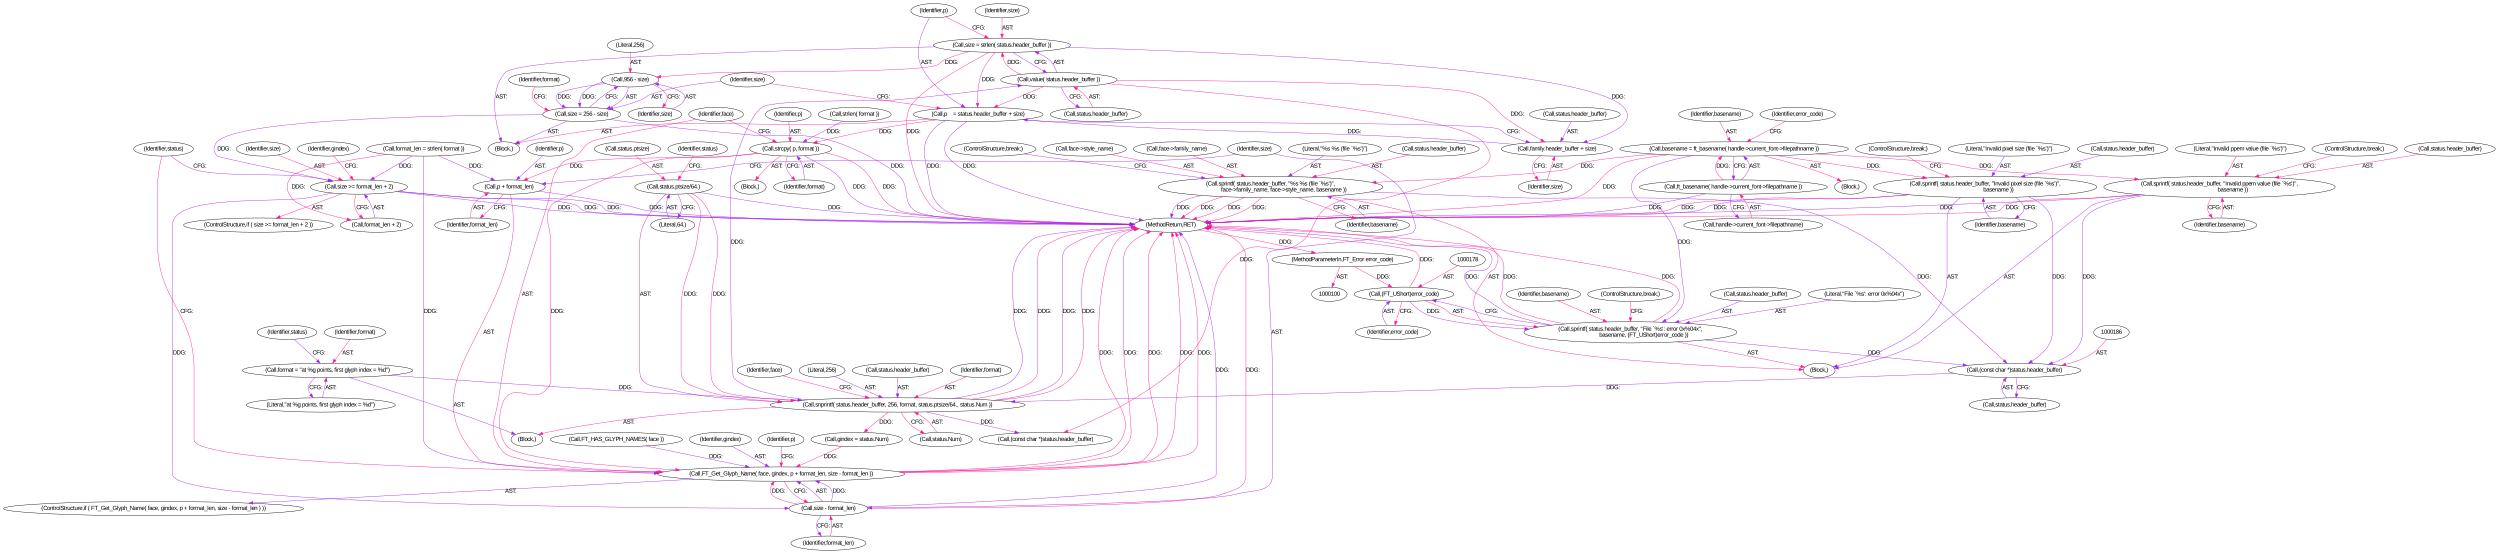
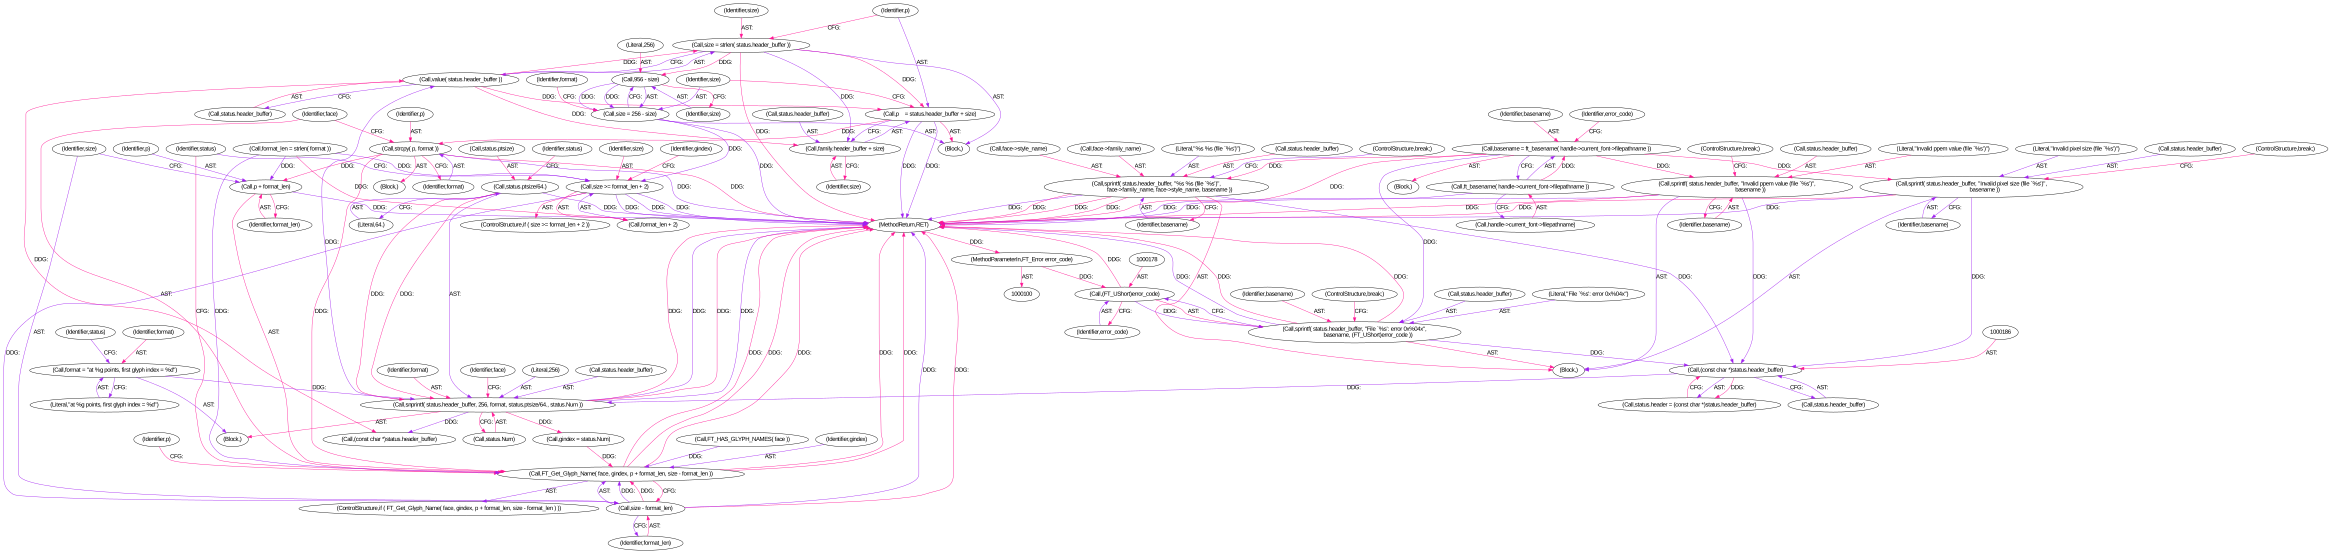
  digraph {
    fontname="Liberation Sans"
    node [fontname="Liberation Sans"]
    edge [color=deeppink fontname="Liberation Sans"]
    n1 [label="(Call,size = strlen( status.header_buffer ))"]
    n2 [label="(Call,value( status.header_buffer ))"]
    n3 [label="(Call,p    = status.header_buffer + size)"]
    n4 [label="(Call,family.header_buffer + size)"]
    n5 [label="(Call,956 - size)"]
    n6 [label="(Block,)"]
    n7 [label="(MethodReturn,RET)"]
    n8 [label="(Call,(const char *)status.header_buffer)"]
    n9 [label="(Call,status.header_buffer)"]
    n10 [label="(Call,strcpy( p, format ))"]
    n11 [label="(Identifier,size)"]
    n12 [label="(Call,size = 256 - size)"]
    n13 [label="(Identifier,size)"]
    n14 [label="(MethodParameterIn,FT_Error error_code)"]
    n15 [label="(Call,snprintf( status.header_buffer, 256, format, status.ptsize/64., status.Num ))"]
    n16 [label="(Block,)"]
    n17 [label="(Call,status.Num)"]
    n18 [label="(Call,gindex = status.Num)"]
    n19 [label="(Call,FT_Get_Glyph_Name( face, gindex, p + format_len, size - format_len ))"]
    n20 [label="(Call,(const char *)status.header_buffer)"]
+   n21 [label="(Call,status.header = (const char *)status.header_buffer)"]
    n22 [label="(Call,status.header_buffer)"]
    n23 [label="(Call,sprintf( status.header_buffer, \"Invalid ppem value (file `%s')\",\n                  basename ))"]
    n24 [label="(Block,)"]
    n25 [label="(Identifier,basename)"]
    n26 [label="(Call,basename = ft_basename( handle->current_font->filepathname ))"]
    n27 [label="(Call,ft_basename( handle->current_font->filepathname ))"]
    n28 [label="(Call,sprintf( status.header_buffer, \"Invalid pixel size (file `%s')\",\n                  basename ))"]
    n29 [label="(Call,sprintf( status.header_buffer, \"File `%s': error 0x%04x\",\n                  basename, (FT_UShort)error_code ))"]
    n30 [label="(Call,sprintf( status.header_buffer, \"%s %s (file `%s')\",\n                  face->family_name, face->style_name, basename ))"]
    n31 [label="(Block,)"]
    n32 [label="(Call,handle->current_font->filepathname)"]
    n33 [label="(Identifier,basename)"]
    n34 [label="(Call,(FT_UShort)error_code)"]
    n35 [label="(Identifier,basename)"]
    n36 [label="(Identifier,error_code)"]
    1000100
    n38 [label="(Call,format = \"at %g points, first glyph index = %d\")"]
    n39 [label="(Literal,\"at %g points, first glyph index = %d\")"]
    n40 [label="(Call,status.ptsize/64.)"]
    n41 [label="(Literal,64.)"]
    n42 [label="(Call,p + format_len)"]
    n43 [label="(Block,)"]
    n44 [label="(Identifier,format)"]
    n45 [label="(Call,size - format_len)"]
    n46 [label="(ControlStructure,if ( FT_Get_Glyph_Name( face, gindex, p + format_len, size - format_len ) ))"]
    n47 [label="(Identifier,format_len)"]
    n48 [label="(Identifier,format_len)"]
    n49 [label="(Call,size >= format_len + 2)"]
    n50 [label="(ControlStructure,if ( size >= format_len + 2 ))"]
    n51 [label="(Call,format_len + 2)"]
    n52 [label="(Call,status.header_buffer)"]
    n53 [label="(Identifier,size)"]
    n54 [label="(Call,status.header_buffer)"]
    n55 [label="(Identifier,gindex)"]
    n56 [label="(ControlStructure,break;)"]
    n57 [label="(Call,FT_HAS_GLYPH_NAMES( face ))"]
    n58 [label="(Call,status.ptsize)"]
    n59 [label="(Identifier,face)"]
    n60 [label="(Call,status.header_buffer)"]
-   n61 [label="(Call,strlen( format ))"]
    n62 [label="(Identifier,face)"]
    n63 [label="(Literal,256)"]
    n64 [label="(Call,status.header_buffer)"]
    n65 [label="(Identifier,format)"]
    n66 [label="(Literal,256)"]
    n67 [label="(ControlStructure,break;)"]
    n68 [label="(Call,face->style_name)"]
    n69 [label="(ControlStructure,break;)"]
    n70 [label="(Identifier,gindex)"]
    n71 [label="(Call,status.header_buffer)"]
    n72 [label="(Literal,\"Invalid pixel size (file `%s')\")"]
    n73 [label="(Literal,\"Invalid ppem value (file `%s')\")"]
    n74 [label="(Identifier,p)"]
    n75 [label="(Identifier,error_code)"]
    n76 [label="(Identifier,status)"]
    n77 [label="(Call,face->family_name)"]
    n78 [label="(Identifier,format)"]
    n79 [label="(Call,status.header_buffer)"]
    n80 [label="(Literal,\"File `%s': error 0x%04x\")"]
    n81 [label="(Identifier,p)"]
    n82 [label="(Identifier,status)"]
    n83 [label="(Identifier,format)"]
    n84 [label="(Literal,\"%s %s (file `%s')\")"]
    n85 [label="(Identifier,p)"]
    n86 [label="(Identifier,basename)"]
    n87 [label="(Identifier,status)"]
    n88 [label="(Identifier,size)"]
    n89 [label="(Identifier,basename)"]
    n90 [label="(Identifier,p)"]
    n91 [label="(Identifier,size)"]
    n92 [label="(Identifier,size)"]
    n93 [label="(ControlStructure,break;)"]
    n94 [label="(Call,format_len = strlen( format ))"]
    1000186
    1000178
    n1 -> n2 [color=purple label="CFG: "]
    n1 -> n3 [label="DDG: "]
    n1 -> n4 [color=purple label="DDG: "]
    n1 -> n5 [label="DDG: "]
    n1 -> n6 [color=purple label="AST: "]
    n1 -> n7 [label="DDG: "]
    n2 -> n1 [color=purple label="AST: "]
    n2 -> n1 [label="DDG: "]
    n2 -> n3 [label="DDG: "]
    n2 -> n4 [label="DDG: "]
    n2 -> n8 [label="DDG: "]
    n2 -> n9 [color=purple label="CFG: "]
    n3 -> n4 [color=purple label="CFG: "]
    n3 -> n6 [label="AST: "]
    n3 -> n7 [color=purple label="DDG: "]
    n3 -> n7 [color=purple label="DDG: "]
    n3 -> n10 [label="DDG: "]
-   n4 -> n3 [color=purple label="DDG: "]
+   n4 -> n3 [color=purple label="AST: "]
    n4 -> n11 [label="CFG: "]
    n5 -> n12 [color=purple label="AST: "]
    n5 -> n12 [color=purple label="DDG: "]
    n5 -> n12 [color=purple label="DDG: "]
    n5 -> n13 [label="CFG: "]
    n7 -> n14 [label="DDG: "]
    n9 -> n2 [label="AST: "]
    n10 -> n7 [label="DDG: "]
    n10 -> n7 [color=purple label="DDG: "]
    n10 -> n19 [label="DDG: "]
    n10 -> n42 [label="DDG: "]
    n10 -> n43 [label="AST: "]
    n10 -> n44 [label="CFG: "]
    n11 -> n4 [label="AST: "]
    n12 -> n5 [color=purple label="CFG: "]
    n12 -> n6 [color=purple label="AST: "]
    n12 -> n7 [color=purple label="DDG: "]
    n12 -> n49 [color=purple label="DDG: "]
    n13 -> n5 [color=purple label="AST: "]
    n14 -> n34 [label="DDG: "]
    n14 -> 1000100 [label="AST: "]
    n15 -> n2 [color=purple label="DDG: "]
    n15 -> n7 [color=purple label="DDG: "]
    n15 -> n7 [label="DDG: "]
    n15 -> n7 [color=purple label="DDG: "]
    n15 -> n7 [label="DDG: "]
    n15 -> n8 [color=purple label="DDG: "]
    n15 -> n16 [label="AST: "]
    n15 -> n17 [label="CFG: "]
    n15 -> n18 [label="DDG: "]
    n17 -> n15 [label="AST: "]
    n18 -> n19 [label="DDG: "]
    n19 -> n7 [label="DDG: "]
    n19 -> n7 [label="DDG: "]
    n19 -> n7 [label="DDG: "]
    n19 -> n7 [label="DDG: "]
    n19 -> n7 [label="DDG: "]
    n19 -> n45 [label="CFG: "]
    n19 -> n46 [color=purple label="AST: "]
    n20 -> n15 [color=purple label="DDG: "]
+   n20 -> n21 [color=purple label="AST: "]
+   n20 -> n21 [label="DDG: "]
    n20 -> n22 [color=purple label="CFG: "]
+   n21 -> n20 [label="CFG: "]
    n22 -> n20 [color=purple label="AST: "]
    n23 -> n7 [color=purple label="DDG: "]
    n23 -> n7 [label="DDG: "]
    n23 -> n20 [color=purple label="DDG: "]
    n23 -> n24 [color=purple label="AST: "]
    n23 -> n25 [label="CFG: "]
    n25 -> n23 [label="AST: "]
    n26 -> n7 [label="DDG: "]
    n26 -> n23 [label="DDG: "]
    n26 -> n27 [color=purple label="CFG: "]
    n26 -> n28 [label="DDG: "]
    n26 -> n29 [color=purple label="DDG: "]
    n26 -> n30 [label="DDG: "]
    n26 -> n31 [label="AST: "]
    n27 -> n7 [color=purple label="DDG: "]
    n27 -> n26 [color=purple label="AST: "]
    n27 -> n26 [label="DDG: "]
    n27 -> n32 [color=purple label="CFG: "]
    n28 -> n7 [label="DDG: "]
    n28 -> n7 [color=purple label="DDG: "]
    n28 -> n20 [color=purple label="DDG: "]
    n28 -> n24 [color=purple label="AST: "]
    n28 -> n33 [color=purple label="CFG: "]
    n29 -> n7 [label="DDG: "]
    n29 -> n7 [color=purple label="DDG: "]
    n29 -> n7 [label="DDG: "]
    n29 -> n20 [color=purple label="DDG: "]
    n29 -> n24 [label="AST: "]
    n29 -> n34 [color=purple label="CFG: "]
    n30 -> n7 [label="DDG: "]
    n30 -> n7 [label="DDG: "]
    n30 -> n7 [color=purple label="DDG: "]
    n30 -> n7 [label="DDG: "]
    n30 -> n20 [color=purple label="DDG: "]
    n30 -> n24 [label="AST: "]
    n30 -> n35 [label="CFG: "]
    n32 -> n27 [label="AST: "]
    n33 -> n28 [color=purple label="AST: "]
    n34 -> n7 [label="DDG: "]
    n34 -> n29 [label="AST: "]
    n34 -> n29 [color=purple label="DDG: "]
    n34 -> n36 [label="CFG: "]
    n35 -> n30 [color=purple label="AST: "]
    n36 -> n34 [color=purple label="AST: "]
    n38 -> n15 [color=purple label="DDG: "]
    n38 -> n16 [color=purple label="AST: "]
    n38 -> n39 [color=purple label="CFG: "]
    n39 -> n38 [color=purple label="AST: "]
    n40 -> n7 [color=purple label="DDG: "]
    n40 -> n15 [color=purple label="AST: "]
    n40 -> n15 [label="DDG: "]
    n40 -> n15 [label="DDG: "]
    n40 -> n41 [color=purple label="CFG: "]
    n41 -> n40 [color=purple label="AST: "]
    n42 -> n7 [color=purple label="DDG: "]
    n42 -> n19 [label="AST: "]
    n42 -> n47 [label="CFG: "]
    n44 -> n10 [color=purple label="AST: "]
    n45 -> n7 [label="DDG: "]
    n45 -> n7 [color=purple label="DDG: "]
    n45 -> n19 [color=purple label="AST: "]
    n45 -> n19 [color=purple label="DDG: "]
    n45 -> n19 [label="DDG: "]
    n45 -> n48 [color=purple label="CFG: "]
    n47 -> n42 [label="AST: "]
    n48 -> n45 [label="AST: "]
    n49 -> n7 [color=purple label="DDG: "]
    n49 -> n7 [color=purple label="DDG: "]
    n49 -> n7 [color=purple label="DDG: "]
    n49 -> n45 [color=purple label="DDG: "]
    n49 -> n50 [label="AST: "]
-   n49 -> n51 [label="CFG: "]
+   n49 -> n51 [label="AST: "]
    n51 -> n49 [color=purple label="AST: "]
    n52 -> n29 [color=purple label="AST: "]
    n53 -> n1 [label="AST: "]
    n54 -> n30 [label="AST: "]
    n55 -> n49 [label="CFG: "]
    n56 -> n23 [label="CFG: "]
    n57 -> n19 [color=purple label="DDG: "]
    n58 -> n40 [label="AST: "]
    n59 -> n10 [label="CFG: "]
    n59 -> n19 [label="AST: "]
    n60 -> n23 [label="AST: "]
-   n61 -> n10 [color=purple label="DDG: "]
    n62 -> n15 [label="CFG: "]
    n63 -> n15 [color=purple label="AST: "]
    n64 -> n15 [color=purple label="AST: "]
    n65 -> n38 [label="AST: "]
    n66 -> n5 [label="AST: "]
    n67 -> n30 [color=purple label="CFG: "]
    n68 -> n30 [label="AST: "]
    n69 -> n28 [label="CFG: "]
    n70 -> n19 [color=purple label="AST: "]
    n71 -> n4 [color=purple label="AST: "]
    n72 -> n28 [color=purple label="AST: "]
    n73 -> n23 [label="AST: "]
    n74 -> n10 [label="AST: "]
    n75 -> n26 [label="CFG: "]
    n76 -> n19 [label="CFG: "]
    n76 -> n49 [color=purple label="CFG: "]
    n77 -> n30 [label="AST: "]
    n78 -> n15 [label="AST: "]
    n79 -> n28 [color=purple label="AST: "]
    n80 -> n29 [color=purple label="AST: "]
    n81 -> n1 [label="CFG: "]
    n81 -> n3 [color=purple label="AST: "]
    n82 -> n38 [color=purple label="CFG: "]
    n83 -> n12 [label="CFG: "]
    n84 -> n30 [color=purple label="AST: "]
    n85 -> n19 [label="CFG: "]
    n86 -> n26 [label="AST: "]
    n87 -> n40 [label="CFG: "]
    n88 -> n42 [color=purple label="CFG: "]
    n88 -> n45 [color=purple label="AST: "]
    n89 -> n29 [label="AST: "]
    n90 -> n42 [color=purple label="AST: "]
    n91 -> n49 [label="AST: "]
    n92 -> n3 [label="CFG: "]
    n92 -> n12 [color=purple label="AST: "]
    n93 -> n29 [label="CFG: "]
    n94 -> n19 [color=purple label="DDG: "]
    n94 -> n42 [color=purple label="DDG: "]
    n94 -> n49 [color=purple label="DDG: "]
    n94 -> n51 [label="DDG: "]
    1000186 -> n20 [label="AST: "]
    1000178 -> n34 [label="AST: "]
  }
